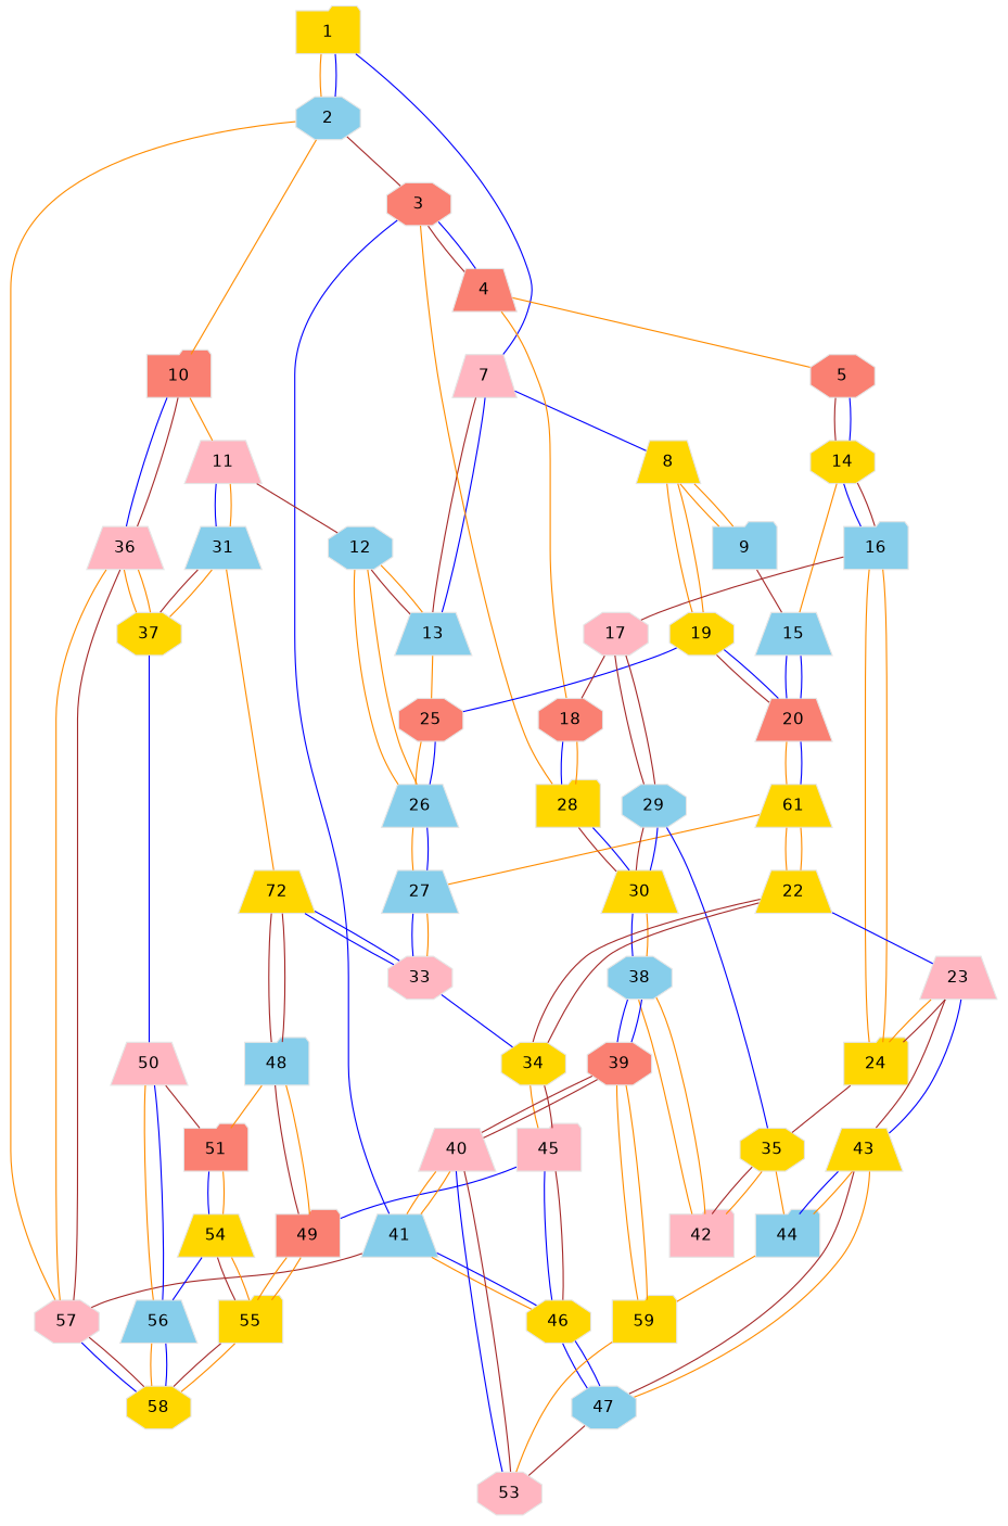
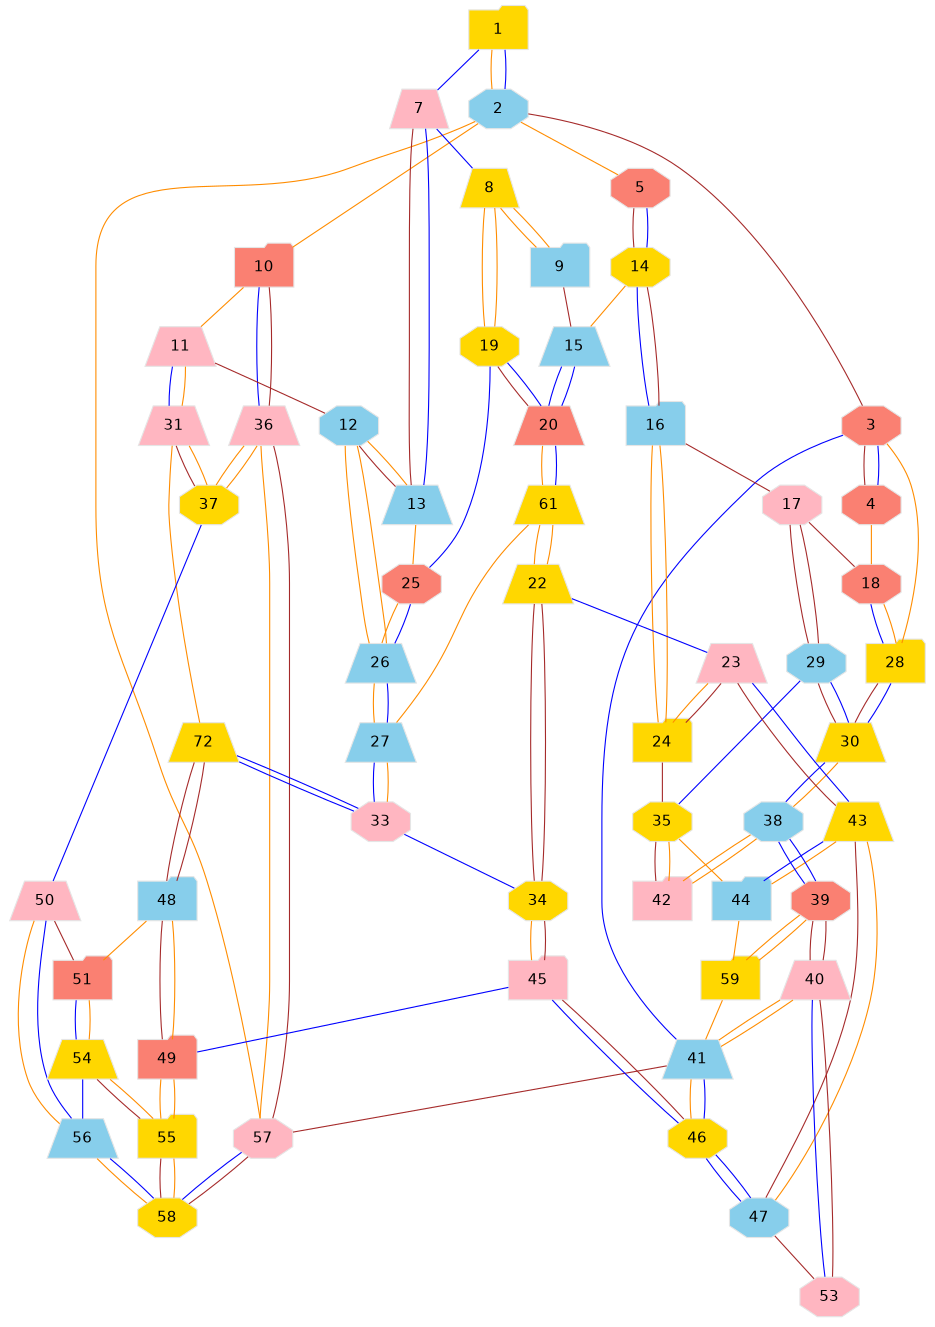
  graph {
    fontname="DejaVu Sans"
    node [color=gray90 fillcolor=gold fontname="DejaVu Sans" shape=octagon style=filled]
    edge [color=darkorange fontname="DejaVu Sans"]
    1 [shape=folder]
    2 [fillcolor=skyblue]
    7 [fillcolor=lightpink shape=trapezium]
    3 [fillcolor=salmon]
    10 [fillcolor=salmon shape=folder]
    57 [fillcolor=lightpink]
    8 [shape=trapezium]
    13 [fillcolor=skyblue shape=trapezium]
-   4 [fillcolor=salmon shape=trapezium]
+   4 [fillcolor=salmon]
    28 [shape=folder]
    41 [fillcolor=skyblue shape=trapezium]
    11 [fillcolor=lightpink shape=trapezium]
    36 [fillcolor=lightpink shape=trapezium]
    58
    5 [fillcolor=salmon]
    18 [fillcolor=salmon]
    30 [shape=trapezium]
    46
    14
    15 [fillcolor=skyblue shape=trapezium]
    16 [fillcolor=skyblue shape=folder]
    9 [fillcolor=skyblue shape=folder]
    19
    25 [fillcolor=salmon]
    20 [fillcolor=salmon shape=trapezium]
    12 [fillcolor=skyblue]
-   31 [fillcolor=skyblue shape=trapezium]
+   31 [fillcolor=lightpink shape=trapezium]
    37
    26 [fillcolor=skyblue shape=trapezium]
    n30 [label=72 shape=trapezium]
    27 [fillcolor=skyblue shape=trapezium]
    17 [fillcolor=lightpink]
    24 [shape=folder]
    n34 [label=61 shape=trapezium]
    29 [fillcolor=skyblue]
    35
    22 [shape=trapezium]
    23 [fillcolor=lightpink shape=trapezium]
    34
    33 [fillcolor=lightpink]
    43 [shape=trapezium]
    45 [fillcolor=lightpink shape=folder]
    44 [fillcolor=skyblue shape=folder]
    47 [fillcolor=skyblue]
    42 [fillcolor=lightpink shape=folder]
    38 [fillcolor=skyblue]
    39 [fillcolor=salmon]
    48 [fillcolor=skyblue shape=folder]
    50 [fillcolor=lightpink shape=trapezium]
    49 [fillcolor=salmon shape=folder]
    51 [fillcolor=salmon shape=folder]
    56 [fillcolor=skyblue shape=trapezium]
    40 [fillcolor=lightpink shape=trapezium]
    n54 [label=59 shape=folder]
    53 [fillcolor=lightpink]
    55 [shape=folder]
    54 [shape=trapezium]
    1 -- 2
    1 -- 2 [color=blue]
    1 -- 7 [color=blue]
    2 -- 3 [color=brown]
    2 -- 10
    2 -- 57
    7 -- 8 [color=blue]
    7 -- 13 [color=brown]
    7 -- 13 [color=blue]
    3 -- 4 [color=brown]
    3 -- 4 [color=blue]
    3 -- 28
    3 -- 41 [color=blue]
    10 -- 11
    10 -- 36 [color=blue]
    10 -- 36 [color=brown]
    57 -- 58 [color=blue]
    57 -- 58 [color=brown]
    8 -- 9
    8 -- 9
    8 -- 19
    8 -- 19
    13 -- 25
-   4 -- 5
+   2 -- 5
    4 -- 18
    28 -- 30 [color=brown]
    28 -- 30 [color=blue]
    41 -- 57 [color=brown]
    41 -- 46
    41 -- 46 [color=blue]
    11 -- 12 [color=brown]
    11 -- 31 [color=blue]
    11 -- 31
    36 -- 57
    36 -- 57 [color=brown]
    36 -- 37
    36 -- 37
    5 -- 14 [color=brown]
    5 -- 14 [color=blue]
    18 -- 28 [color=blue]
    18 -- 28
    30 -- 38 [color=blue]
    30 -- 38
    46 -- 47 [color=blue]
    46 -- 47 [color=blue]
    14 -- 15
    14 -- 16 [color=blue]
    14 -- 16 [color=brown]
    15 -- 20 [color=blue]
    15 -- 20 [color=blue]
    16 -- 17 [color=brown]
    16 -- 24
    16 -- 24
    9 -- 15 [color=brown]
    19 -- 25 [color=blue]
    19 -- 20 [color=brown]
    19 -- 20 [color=blue]
    25 -- 26
    25 -- 26 [color=blue]
    20 -- n34
    20 -- n34 [color=blue]
    12 -- 13 [color=brown]
    12 -- 13
    12 -- 26
    12 -- 26
    31 -- 37 [color=brown]
    31 -- 37
    31 -- n30
    37 -- 50 [color=blue]
    26 -- 27
    26 -- 27 [color=blue]
    n30 -- 33 [color=blue]
    n30 -- 33 [color=blue]
    n30 -- 48 [color=brown]
    n30 -- 48 [color=brown]
    27 -- 33 [color=blue]
    27 -- 33
    17 -- 18 [color=brown]
    17 -- 29 [color=brown]
    17 -- 29 [color=brown]
    24 -- 35 [color=brown]
    n34 -- 27
    n34 -- 22
    n34 -- 22
    29 -- 30 [color=brown]
    29 -- 30 [color=blue]
    29 -- 35 [color=blue]
    35 -- 44
    35 -- 42 [color=brown]
    35 -- 42
    22 -- 23 [color=blue]
    22 -- 34 [color=brown]
    22 -- 34 [color=brown]
    23 -- 24
    23 -- 24 [color=brown]
    23 -- 43 [color=brown]
    23 -- 43 [color=blue]
    34 -- 45
    34 -- 45 [color=brown]
    33 -- 34 [color=blue]
    43 -- 44 [color=blue]
    43 -- 44
    43 -- 47 [color=brown]
    43 -- 47
    45 -- 46 [color=blue]
    45 -- 46 [color=brown]
    45 -- 49 [color=blue]
    44 -- n54
    47 -- 53 [color=brown]
    38 -- 42
    38 -- 42
    38 -- 39 [color=blue]
    38 -- 39 [color=blue]
    39 -- 40 [color=brown]
    39 -- 40 [color=brown]
    39 -- n54
    39 -- n54
    48 -- 49 [color=brown]
    48 -- 49
    48 -- 51
    50 -- 51 [color=brown]
    50 -- 56
    50 -- 56 [color=blue]
    49 -- 55
    49 -- 55
    51 -- 54 [color=blue]
    51 -- 54
    56 -- 58
    56 -- 58 [color=blue]
    40 -- 41
    40 -- 41
    40 -- 53 [color=blue]
    40 -- 53 [color=brown]
-   n54 -- 53
+   n54 -- 41
    55 -- 58 [color=brown]
    55 -- 58
    54 -- 56 [color=blue]
    54 -- 55 [color=brown]
    54 -- 55
  }
